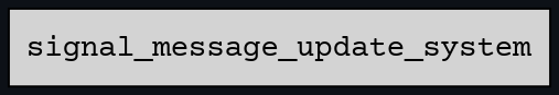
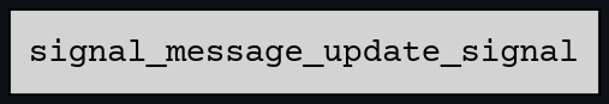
  digraph {
    bgcolor="#0d1117"
    compound=true
    fontname="Courier Prime"
    nodesep=0.15
    rankdir=LR
    splines=spline
-   n1 [label=signal_message_update_system shape=box style=filled fontname="Courier Prime"]
+   n1 [label=signal_message_update_signal shape=box style=filled fontname="Courier Prime"]
  }
